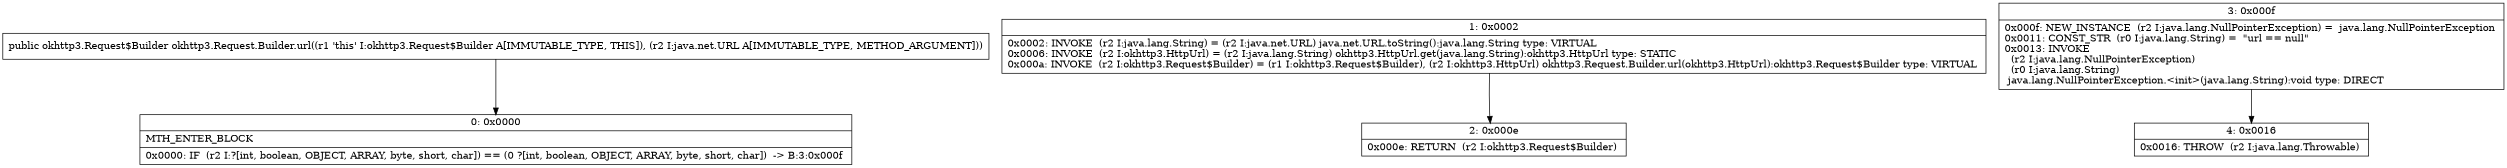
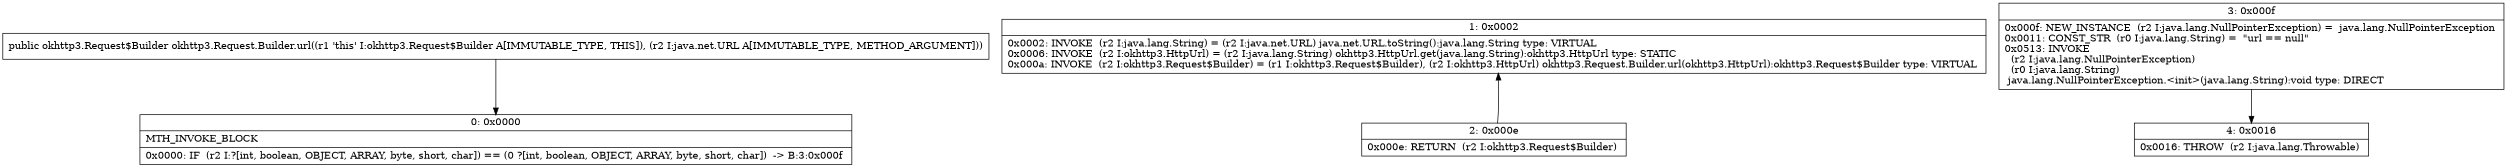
  digraph {
    node [shape=record]
-   n1 [label="{0\:\ 0x0000|MTH_ENTER_BLOCK\l|0x0000: IF  (r2 I:?[int, boolean, OBJECT, ARRAY, byte, short, char]) == (0 ?[int, boolean, OBJECT, ARRAY, byte, short, char])  \-\> B:3:0x000f \l}"]
+   n1 [label="{0\:\ 0x0000|MTH_INVOKE_BLOCK\l|0x0000: IF  (r2 I:?[int, boolean, OBJECT, ARRAY, byte, short, char]) == (0 ?[int, boolean, OBJECT, ARRAY, byte, short, char])  \-\> B:3:0x000f \l}"]
    n2 [label="{1\:\ 0x0002|0x0002: INVOKE  (r2 I:java.lang.String) = (r2 I:java.net.URL) java.net.URL.toString():java.lang.String type: VIRTUAL \l0x0006: INVOKE  (r2 I:okhttp3.HttpUrl) = (r2 I:java.lang.String) okhttp3.HttpUrl.get(java.lang.String):okhttp3.HttpUrl type: STATIC \l0x000a: INVOKE  (r2 I:okhttp3.Request$Builder) = (r1 I:okhttp3.Request$Builder), (r2 I:okhttp3.HttpUrl) okhttp3.Request.Builder.url(okhttp3.HttpUrl):okhttp3.Request$Builder type: VIRTUAL \l}"]
    n3 [label="{2\:\ 0x000e|0x000e: RETURN  (r2 I:okhttp3.Request$Builder) \l}"]
-   n4 [label="{3\:\ 0x000f|0x000f: NEW_INSTANCE  (r2 I:java.lang.NullPointerException) =  java.lang.NullPointerException \l0x0011: CONST_STR  (r0 I:java.lang.String) =  \"url == null\" \l0x0013: INVOKE  \l  (r2 I:java.lang.NullPointerException)\l  (r0 I:java.lang.String)\l java.lang.NullPointerException.\<init\>(java.lang.String):void type: DIRECT \l}"]
+   n4 [label="{3\:\ 0x000f|0x000f: NEW_INSTANCE  (r2 I:java.lang.NullPointerException) =  java.lang.NullPointerException \l0x0011: CONST_STR  (r0 I:java.lang.String) =  \"url == null\" \l0x0513: INVOKE  \l  (r2 I:java.lang.NullPointerException)\l  (r0 I:java.lang.String)\l java.lang.NullPointerException.\<init\>(java.lang.String):void type: DIRECT \l}"]
    n5 [label="{4\:\ 0x0016|0x0016: THROW  (r2 I:java.lang.Throwable) \l}"]
    n6 [label="{public okhttp3.Request$Builder okhttp3.Request.Builder.url((r1 'this' I:okhttp3.Request$Builder A[IMMUTABLE_TYPE, THIS]), (r2 I:java.net.URL A[IMMUTABLE_TYPE, METHOD_ARGUMENT])) }"]
-   n2 -> n3
+   n3 -> n2
    n4 -> n5
    n6 -> n1
  }
